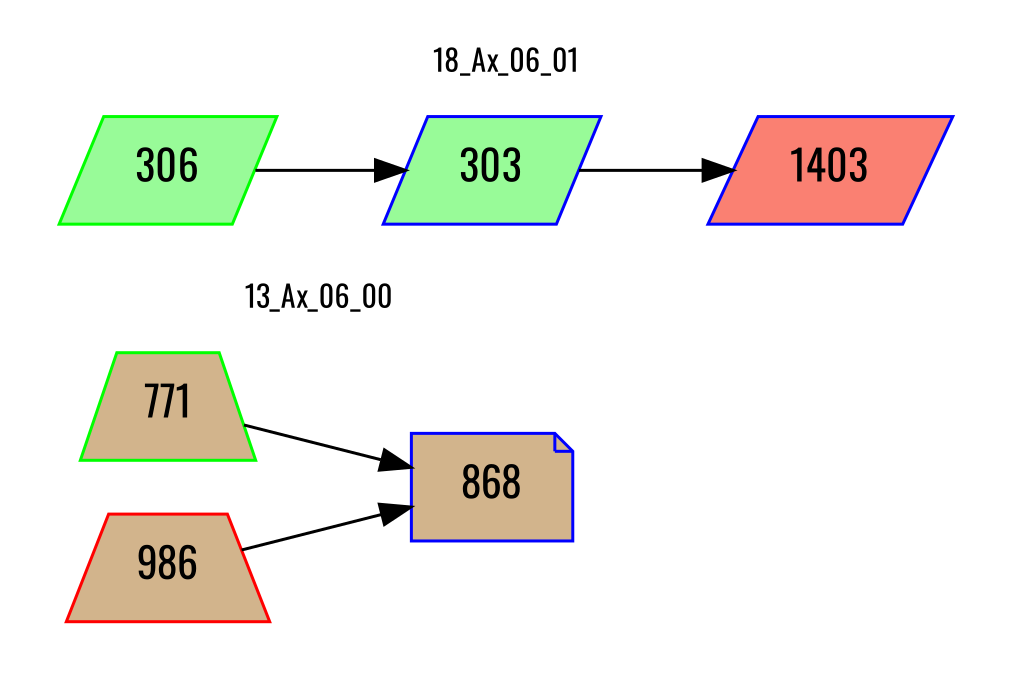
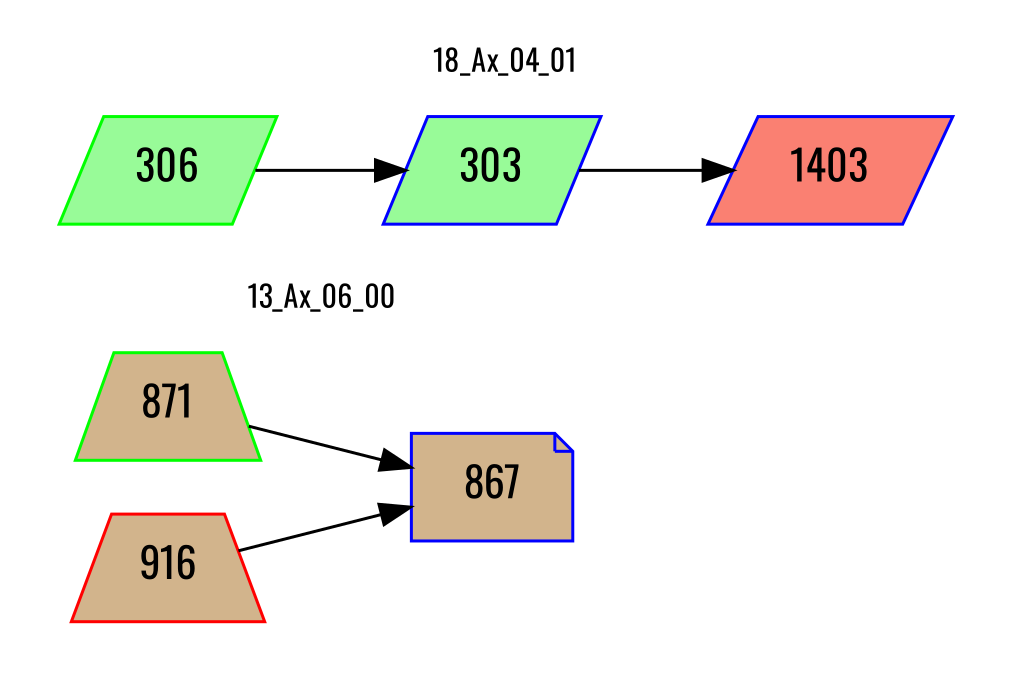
  digraph {
    fontname=Oswald
    rankdir=LR
    node [color=blue fillcolor=tan fontname=Oswald shape=parallelogram style=filled]
    edge [color=black fontname=Oswald]
-   n1 [color=green label=771 shape=trapezium]
-   n2 [label=868 shape=note]
-   n3 [color=red label=986 shape=trapezium]
+   n1 [color=green label=871 shape=trapezium]
+   n2 [label=867 shape=note]
+   n3 [color=red label=916 shape=trapezium]
    n4 [color=green fillcolor=palegreen label=306]
    n5 [fillcolor=palegreen label=303]
    n6 [fillcolor=salmon label=1403]
    subgraph cluster_1 {
      color=white
      fontsize=10
      label="13_Ax_06_00"
      n1
      n2
      n3
    }
    subgraph cluster_2 {
      color=white
      fontsize=10
-     label="18_Ax_06_01"
+     label="18_Ax_04_01"
      n4
      n5
      n6
    }
    n1 -> n2
    n3 -> n2
    n4 -> n5
    n5 -> n6
  }
